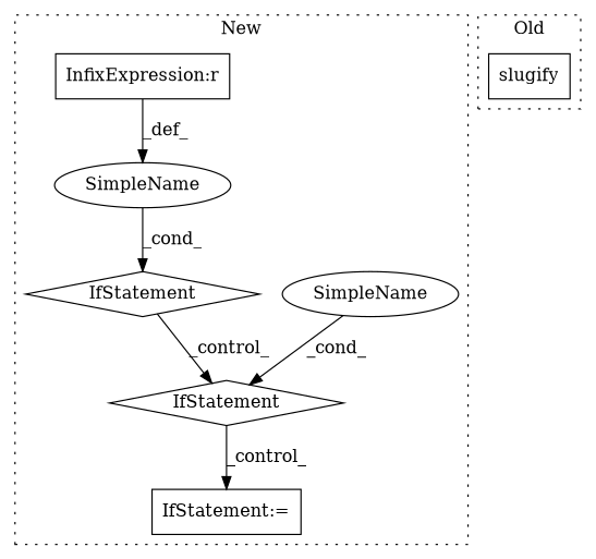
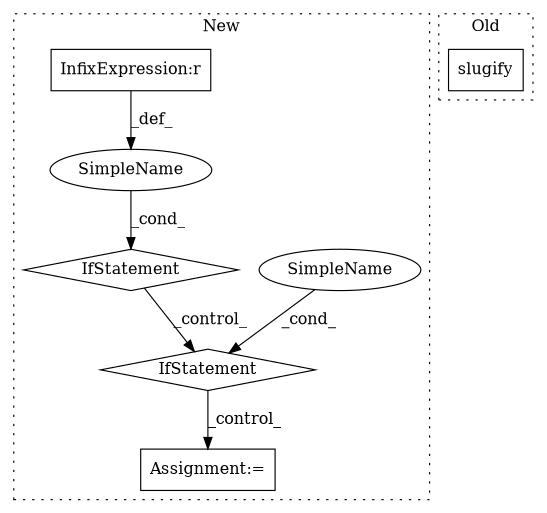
  digraph {
    node [a=25 shape=box]
    n1 [l="14,2" label=IfStatement s="2071,2110" shape=diamond]
    n2 [a=42 label=SimpleName shape=ellipse]
-   n3 [a=7 l=1 label="IfStatement:=" s=2136]
+   n3 [a=7 l=1 label="Assignment:=" s=2136]
    n4 [a=42 label=SimpleName shape=ellipse]
    n5 [l="4,2" label=IfStatement s="1931,1955" shape=diamond]
    n6 [a=27 l=4 label="InfixExpression:r" s=1950]
    n7 [a=32 l="8,1" label=slugify s="3946,3963"]
    subgraph cluster_1 {
      label=New
      style=dotted
      n1
      n2
      n3
      n4
      n5
      n6
    }
    subgraph cluster_2 {
      label=Old
      style=dotted
      n7
    }
    n1 -> n3 [label=_control_]
    n2 -> n1 [label=_cond_]
    n4 -> n5 [label=_cond_]
    n5 -> n1 [label=_control_]
    n6 -> n4 [label=_def_]
  }
